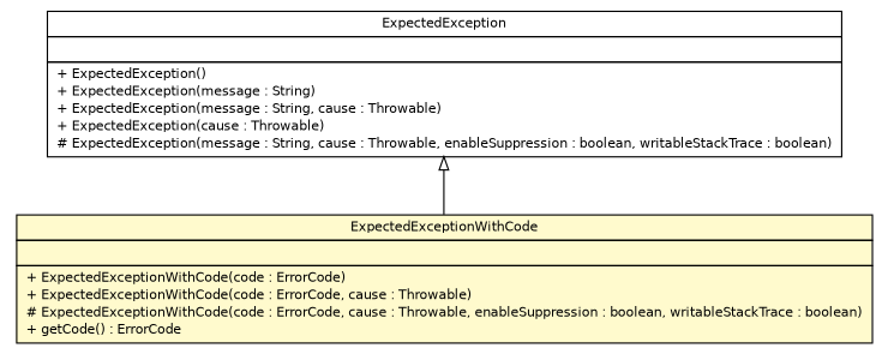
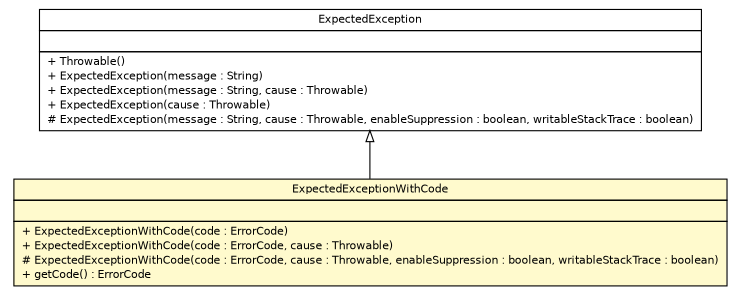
  digraph {
    nodesep=0.25
    ranksep=0.5
    node [fontcolor=black fontname=Helvetica fontsize=10.0 shape=plaintext]
    n1 [label=<<table title="top.infra.core.ExpectedExceptionWithCode" border="0" cellborder="1" cellspacing="0" cellpadding="2" port="p" bgcolor="lemonChiffon" href="./ExpectedExceptionWithCode.html"> 		<tr><td><table border="0" cellspacing="0" cellpadding="1"> <tr><td align="center" balign="center"> ExpectedExceptionWithCode </td></tr> 		</table></td></tr> 		<tr><td><table border="0" cellspacing="0" cellpadding="1"> <tr><td align="left" balign="left">  </td></tr> 		</table></td></tr> 		<tr><td><table border="0" cellspacing="0" cellpadding="1"> <tr><td align="left" balign="left"> + ExpectedExceptionWithCode(code : ErrorCode) </td></tr> <tr><td align="left" balign="left"> + ExpectedExceptionWithCode(code : ErrorCode, cause : Throwable) </td></tr> <tr><td align="left" balign="left"> # ExpectedExceptionWithCode(code : ErrorCode, cause : Throwable, enableSuppression : boolean, writableStackTrace : boolean) </td></tr> <tr><td align="left" balign="left"> + getCode() : ErrorCode </td></tr> 		</table></td></tr> 		</table>>]
-   n2 [label=<<table title="top.infra.core.ExpectedException" border="0" cellborder="1" cellspacing="0" cellpadding="2" port="p" href="./ExpectedException.html"> 		<tr><td><table border="0" cellspacing="0" cellpadding="1"> <tr><td align="center" balign="center"> ExpectedException </td></tr> 		</table></td></tr> 		<tr><td><table border="0" cellspacing="0" cellpadding="1"> <tr><td align="left" balign="left">  </td></tr> 		</table></td></tr> 		<tr><td><table border="0" cellspacing="0" cellpadding="1"> <tr><td align="left" balign="left"> + ExpectedException() </td></tr> <tr><td align="left" balign="left"> + ExpectedException(message : String) </td></tr> <tr><td align="left" balign="left"> + ExpectedException(message : String, cause : Throwable) </td></tr> <tr><td align="left" balign="left"> + ExpectedException(cause : Throwable) </td></tr> <tr><td align="left" balign="left"> # ExpectedException(message : String, cause : Throwable, enableSuppression : boolean, writableStackTrace : boolean) </td></tr> 		</table></td></tr> 		</table>>]
+   n2 [label=<<table title="top.infra.core.ExpectedException" border="0" cellborder="1" cellspacing="0" cellpadding="2" port="p" href="./ExpectedException.html"> 		<tr><td><table border="0" cellspacing="0" cellpadding="1"> <tr><td align="center" balign="center"> ExpectedException </td></tr> 		</table></td></tr> 		<tr><td><table border="0" cellspacing="0" cellpadding="1"> <tr><td align="left" balign="left">  </td></tr> 		</table></td></tr> 		<tr><td><table border="0" cellspacing="0" cellpadding="1"> <tr><td align="left" balign="left"> + Throwable() </td></tr> <tr><td align="left" balign="left"> + ExpectedException(message : String) </td></tr> <tr><td align="left" balign="left"> + ExpectedException(message : String, cause : Throwable) </td></tr> <tr><td align="left" balign="left"> + ExpectedException(cause : Throwable) </td></tr> <tr><td align="left" balign="left"> # ExpectedException(message : String, cause : Throwable, enableSuppression : boolean, writableStackTrace : boolean) </td></tr> 		</table></td></tr> 		</table>>]
    n2 -> n1 [arrowtail=empty dir=back fontname=Helvetica fontsize=10 headport=p labelfontname=Helvetica labelfontsize=10 tailport=p]
  }
